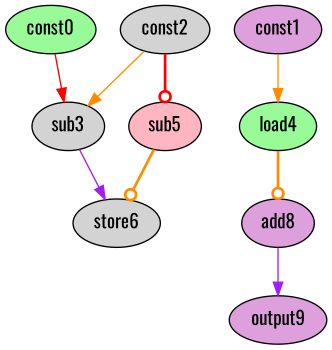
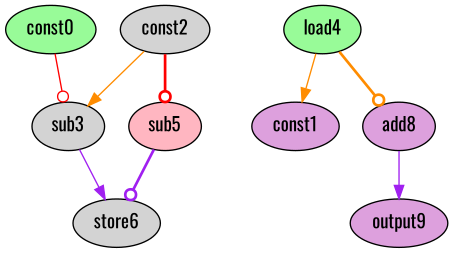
  digraph {
    fontname=Oswald
    node [fillcolor=lightgrey fontname=Oswald opcode=const style=filled]
    edge [arrowhead=odot color=darkorange fontname=Oswald operand=0 style=solid]
    const0 [fillcolor=palegreen]
    sub3 [opcode=sub]
    store6 [opcode=store]
    sub5 [fillcolor=lightpink opcode=sub]
    const1 [fillcolor=plum]
    load4 [fillcolor=palegreen opcode=load]
    add8 [fillcolor=plum opcode=add]
    output9 [fillcolor=plum opcode=output]
    const2
-   const0 -> sub3 [arrowhead=normal color=red]
+   const0 -> sub3 [color=red]
    sub3 -> store6 [arrowhead=normal color=purple]
-   sub5 -> store6 [operand=1 style=bold]
-   const1 -> load4 [arrowhead=normal]
+   sub5 -> store6 [color=purple operand=1 style=bold]
+   load4 -> const1 [arrowhead=normal]
    load4 -> add8 [operand=1 style=bold]
    add8 -> output9 [arrowhead=normal color=purple]
    const2 -> sub3 [arrowhead=normal operand=1]
    const2 -> sub5 [color=red operand=1 style=bold]
  }
